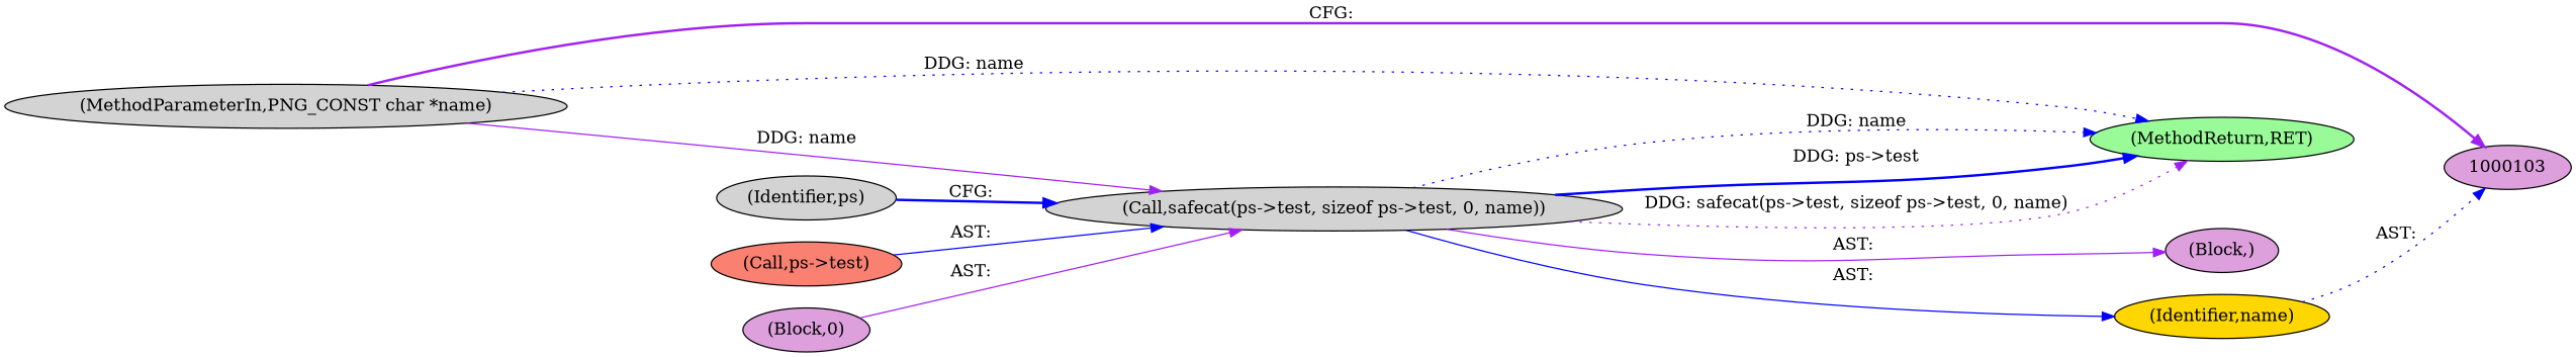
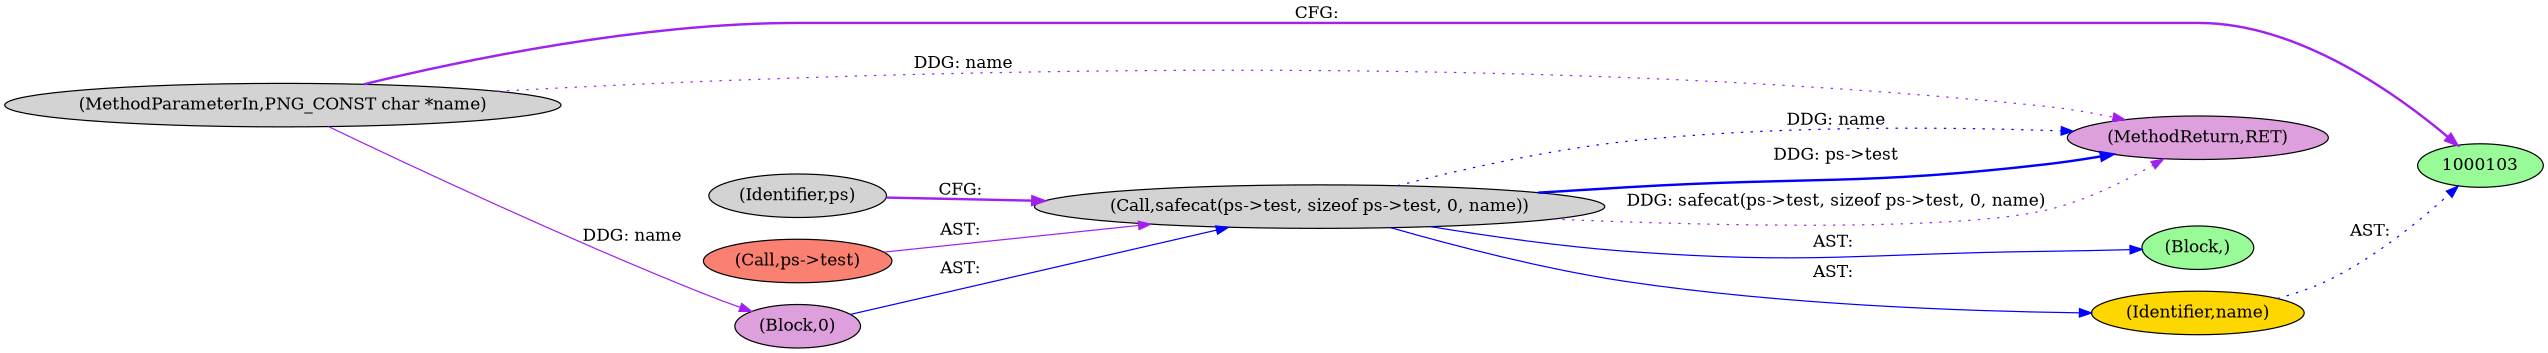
  digraph {
    rankdir=LR
    node [fillcolor=lightgrey style=filled]
    edge [color=blue style=solid]
    n1 [label="(MethodParameterIn,PNG_CONST char *name)"]
    n2 [label="(Call,safecat(ps->test, sizeof ps->test, 0, name))"]
-   n3 [fillcolor=palegreen label="(MethodReturn,RET)"]
-   1000103 [fillcolor=plum]
-   n5 [fillcolor=plum label="(Block,)"]
+   n3 [fillcolor=plum label="(MethodReturn,RET)"]
+   1000103 [fillcolor=palegreen]
+   n5 [fillcolor=palegreen label="(Block,)"]
    n6 [fillcolor=gold label="(Identifier,name)"]
    n7 [fillcolor=plum label="(Block,0)"]
    n8 [label="(Identifier,ps)"]
    n9 [fillcolor=salmon label="(Call,ps->test)"]
-   n1 -> n2 [color=purple label="DDG: name"]
-   n1 -> n3 [label="DDG: name" style=dotted]
+   n1 -> n7 [color=purple label="DDG: name"]
+   n1 -> n3 [color=purple label="DDG: name" style=dotted]
    n1 -> 1000103 [color=purple label="CFG: " style=bold]
    n2 -> n3 [label="DDG: name" style=dotted]
    n2 -> n3 [label="DDG: ps->test" style=bold]
    n2 -> n3 [color=purple label="DDG: safecat(ps->test, sizeof ps->test, 0, name)" style=dotted]
-   n2 -> n5 [color=purple label="AST: "]
+   n2 -> n5 [label="AST: "]
    n2 -> n6 [label="AST: "]
    n6 -> 1000103 [label="AST: " style=dotted]
-   n7 -> n2 [color=purple label="AST: "]
-   n8 -> n2 [label="CFG: " style=bold]
-   n9 -> n2 [label="AST: "]
+   n7 -> n2 [label="AST: "]
+   n8 -> n2 [color=purple label="CFG: " style=bold]
+   n9 -> n2 [color=purple label="AST: "]
  }
